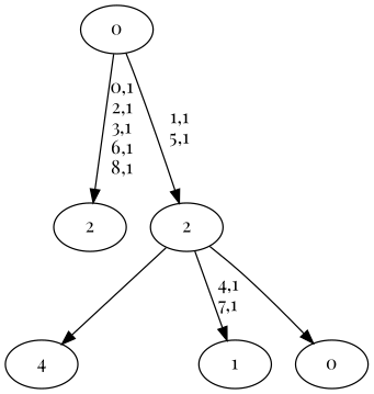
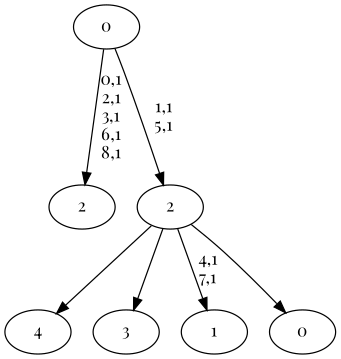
  digraph {
    fontname="Playfair Display"
    node [fontname="Playfair Display"]
    edge [fontname="Playfair Display"]
    n1 [label=4]
+   n2 [label=3]
    n3 [label=2]
    n4 [label=1]
    n5 [label=0]
    2
    0
    2 -> n1
+   2 -> n2
    2 -> n4 [label="4,1\n7,1"]
    2 -> n5
    0 -> n3 [label="0,1\n2,1\n3,1\n6,1\n8,1"]
    0 -> 2 [label="1,1\n5,1"]
  }
